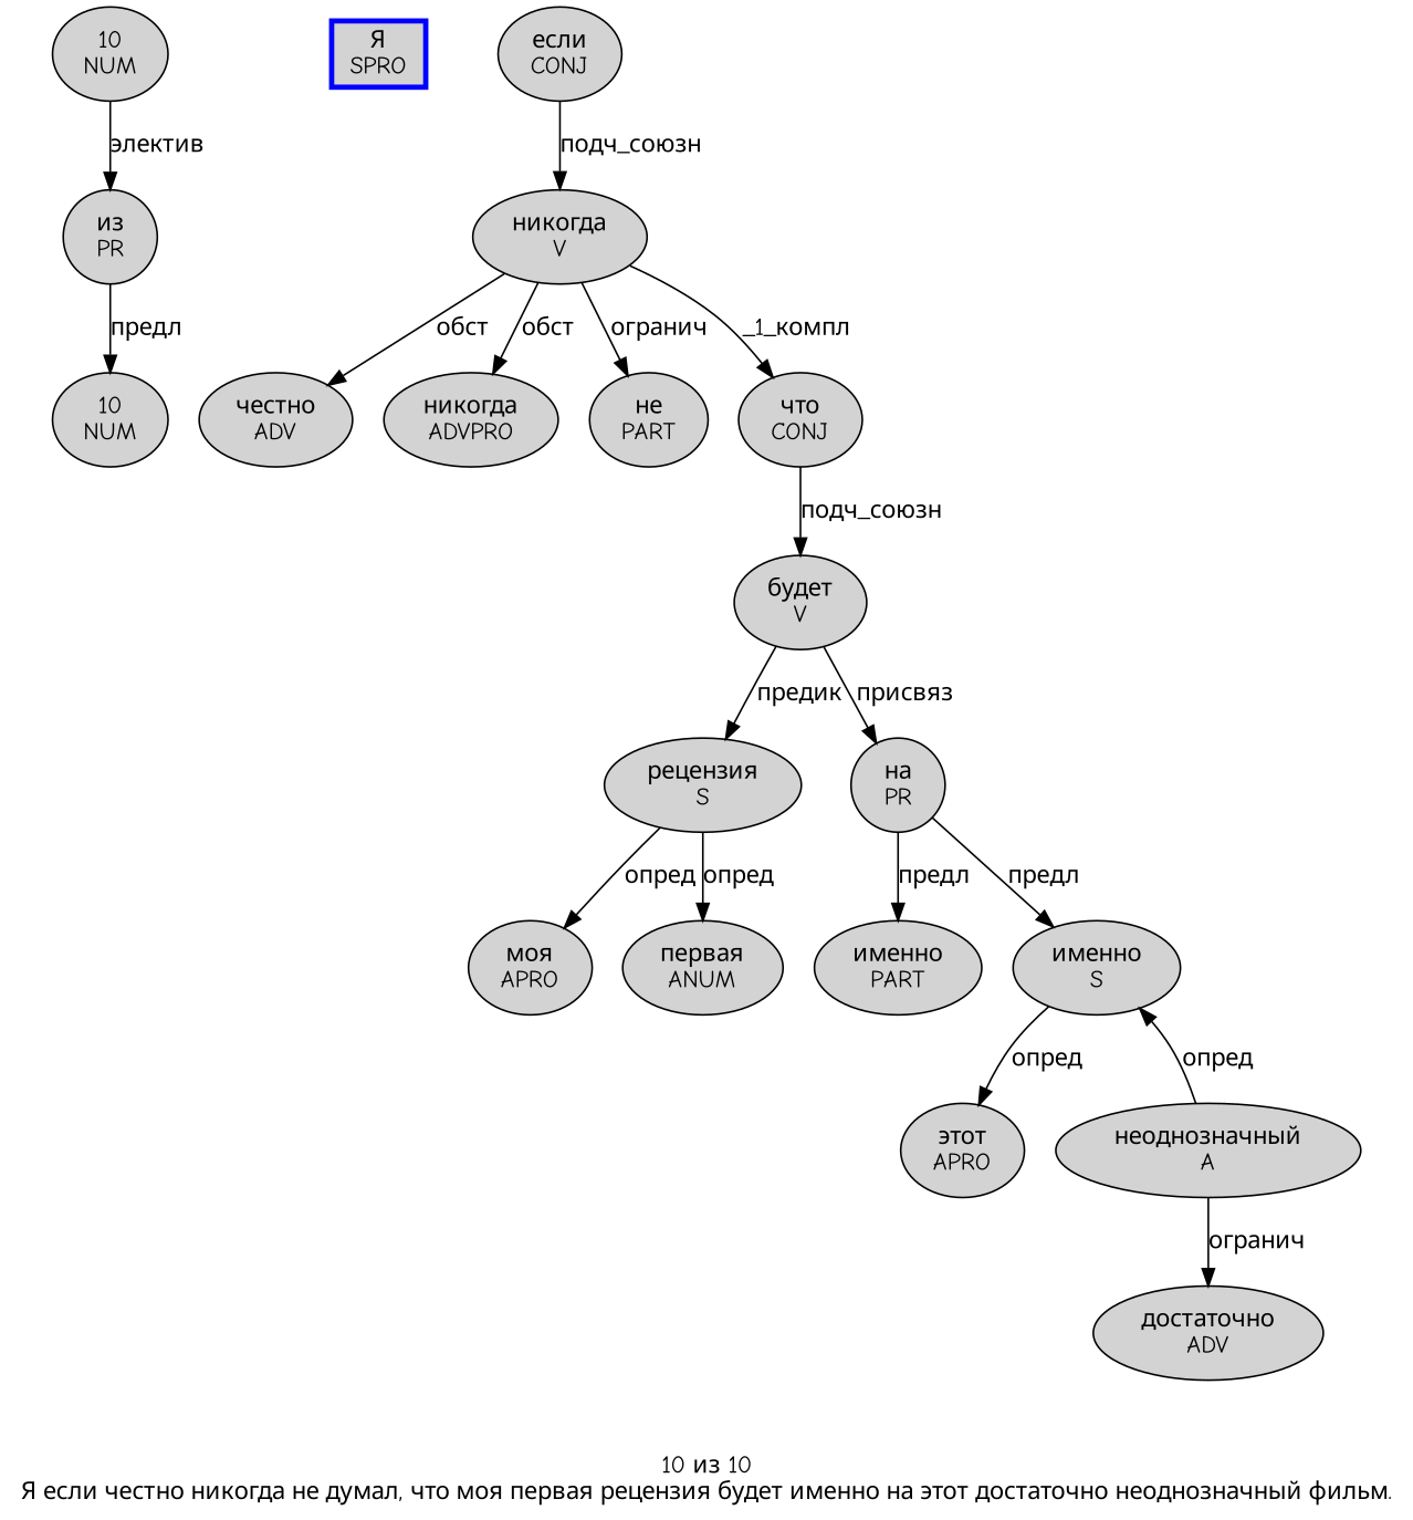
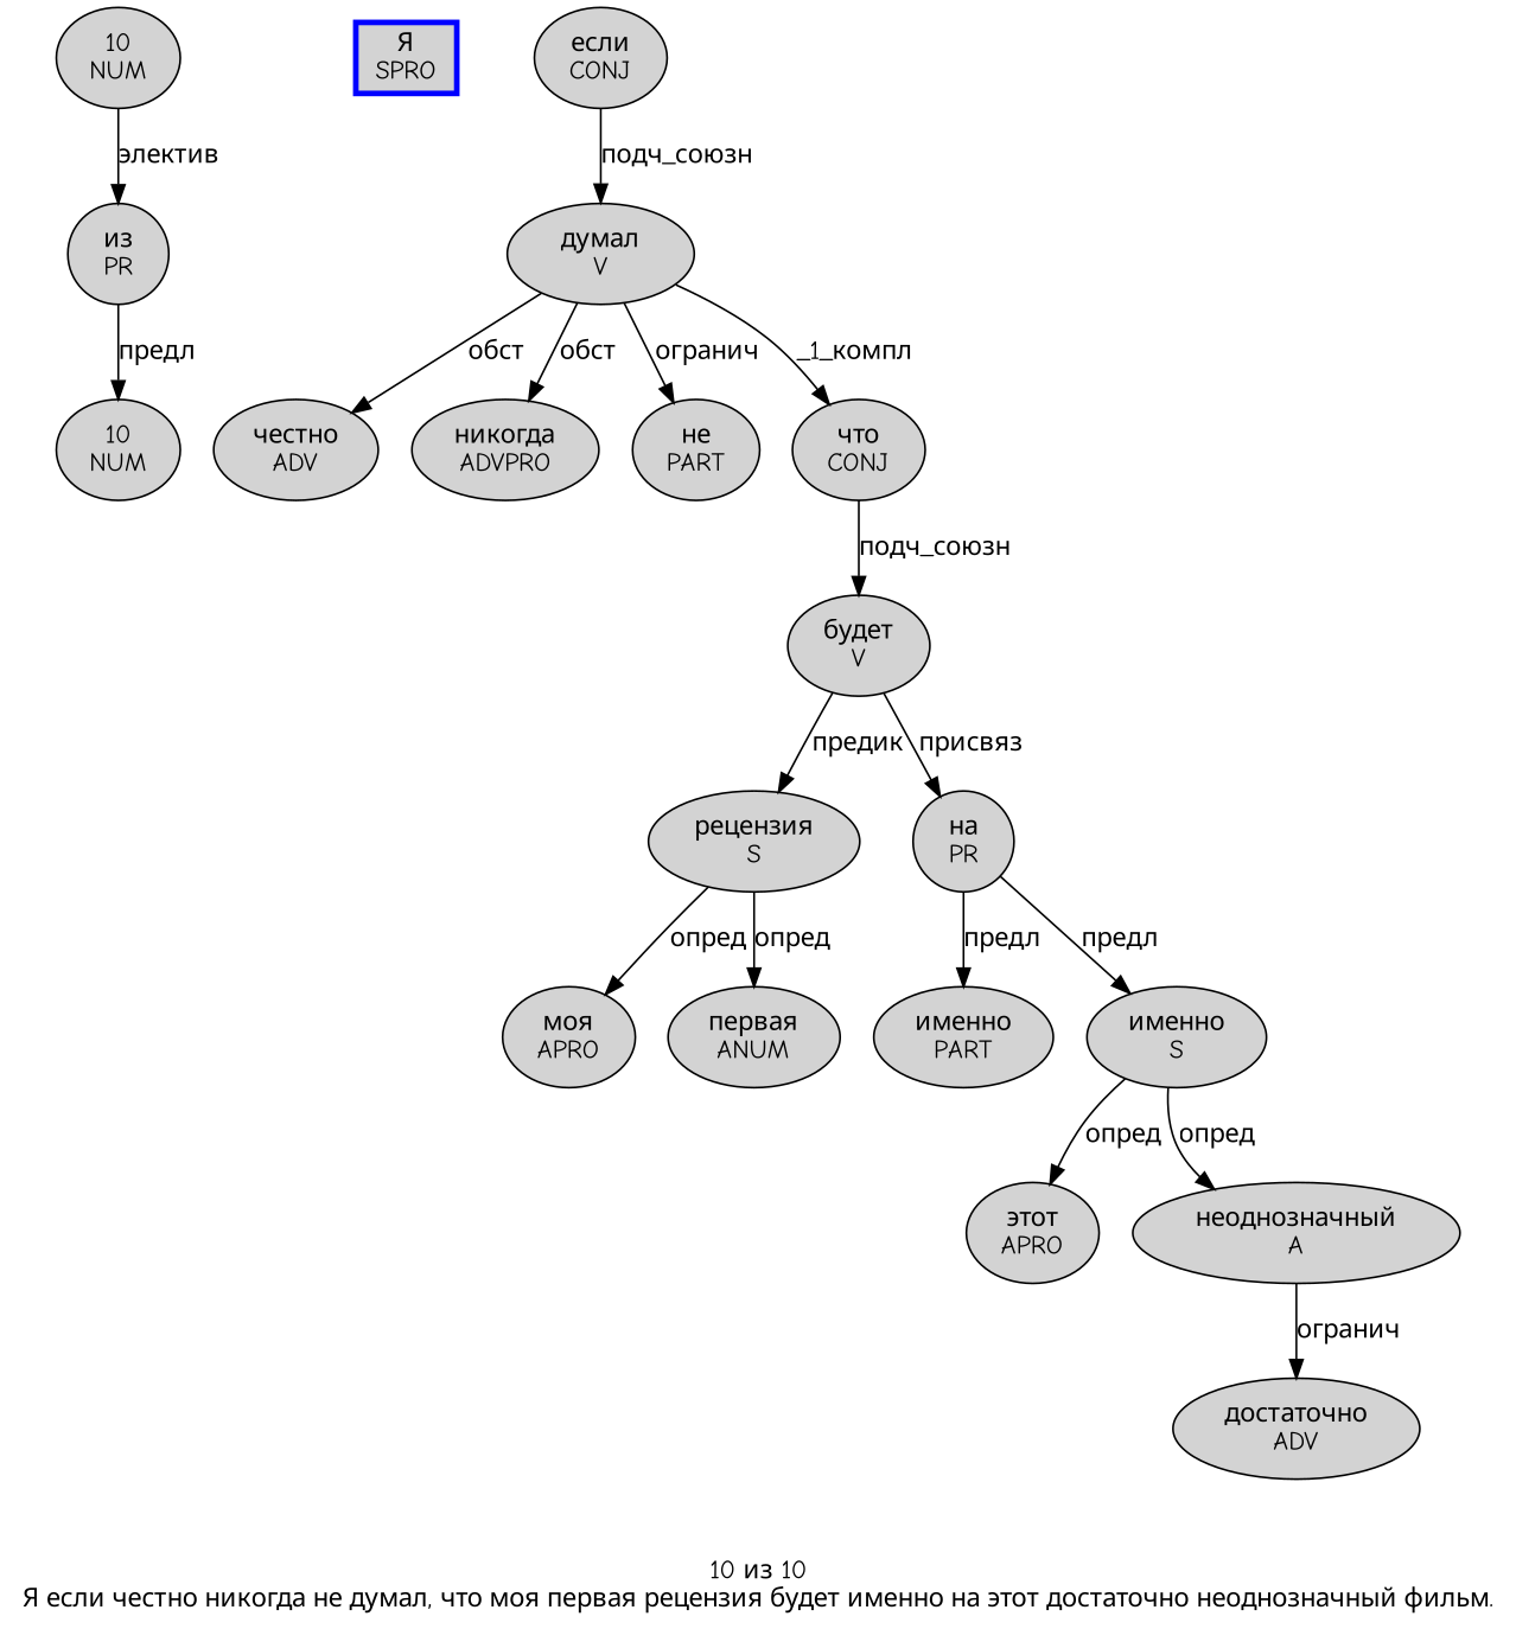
  digraph {
    fontname="Comic Neue"
    label="10 из 10\nЯ если честно никогда не думал, что моя первая рецензия будет именно на этот достаточно неоднозначный фильм."
    node [fillcolor=lightgray fontname="Comic Neue" penwidth=1 shape=ellipse style=filled]
    edge [fontname="Comic Neue"]
    n1 [label="10\nNUM"]
    n2 [label="из\nPR"]
    n3 [label="10\nNUM"]
    n4 [color=blue label="Я\nSPRO" penwidth=3 shape=box]
    n5 [label="если\nCONJ"]
-   n6 [label="никогда\nV"]
+   n6 [label="думал\nV"]
    n7 [label="честно\nADV"]
    n8 [label="никогда\nADVPRO"]
    n9 [label="не\nPART"]
    n10 [label="что\nCONJ"]
    n11 [label="будет\nV"]
    n12 [label="рецензия\nS"]
    n13 [label="на\nPR"]
    n14 [label="моя\nAPRO"]
    n15 [label="первая\nANUM"]
    n16 [label="именно\nPART"]
    n17 [label="именно\nS"]
    n18 [label="этот\nAPRO"]
    n19 [label="неоднозначный\nA"]
    n20 [label="достаточно\nADV"]
    n1 -> n2 [label="электив"]
    n2 -> n3 [label="предл"]
    n5 -> n6 [label="подч_союзн"]
    n6 -> n7 [label="обст"]
    n6 -> n8 [label="обст"]
    n6 -> n9 [label="огранич"]
    n6 -> n10 [label="_1_компл"]
    n10 -> n11 [label="подч_союзн"]
    n11 -> n12 [label="предик"]
    n11 -> n13 [label="присвяз"]
    n12 -> n14 [label="опред"]
    n12 -> n15 [label="опред"]
    n13 -> n16 [label="предл"]
    n13 -> n17 [label="предл"]
    n17 -> n18 [label="опред"]
-   n19 -> n17 [label="опред"]
+   n17 -> n19 [label="опред"]
    n19 -> n20 [label="огранич"]
  }
